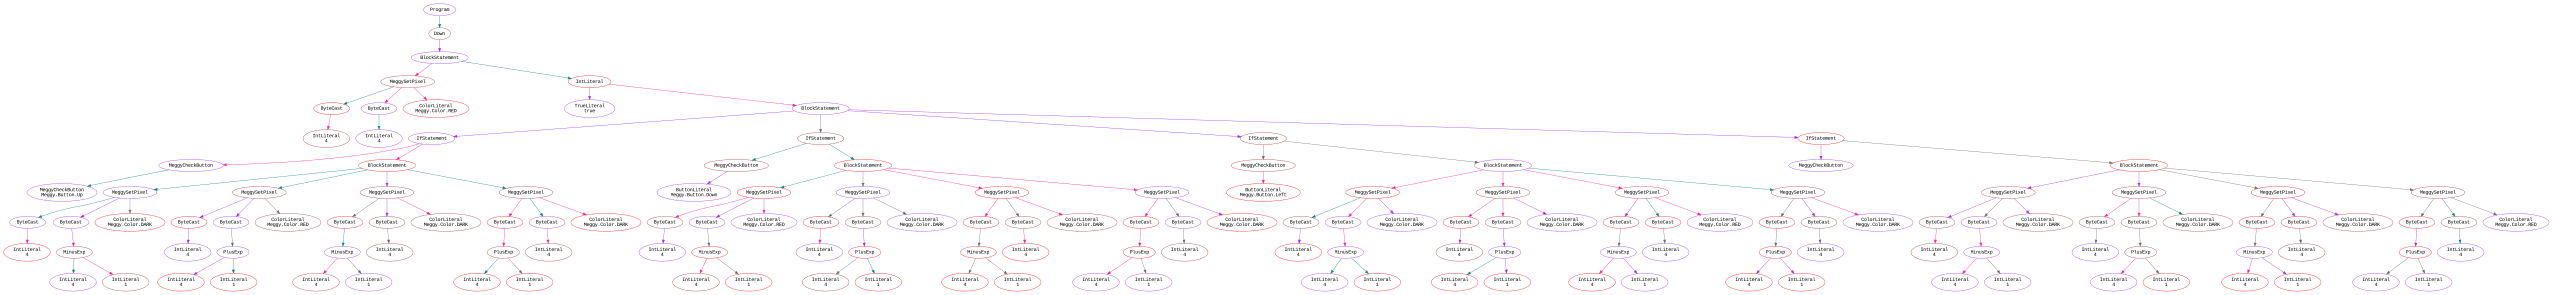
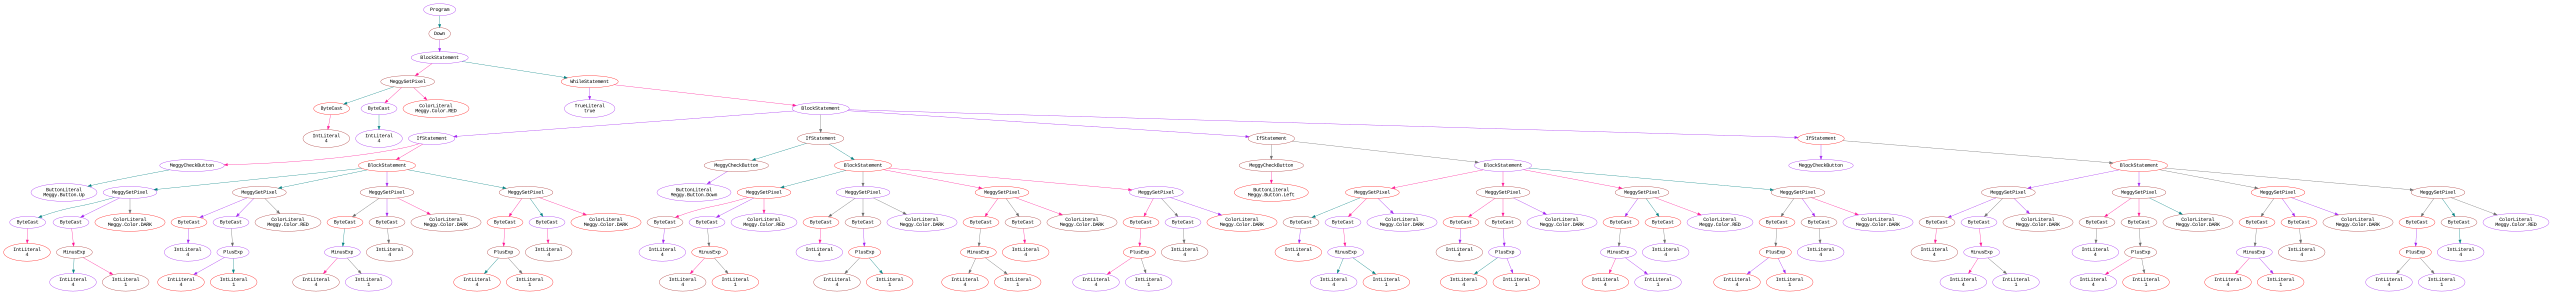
  digraph {
    fontname="Liberation Mono"
    node [color=purple fontname="Liberation Mono"]
    edge [color=deeppink fontname="Liberation Mono"]
    n1 [label=Program]
    n2 [color=brown label=Down]
    n3 [label=BlockStatement]
    n4 [color=brown label=MeggySetPixel]
-   n5 [color=red label=IntLiteral]
+   n5 [color=red label=WhileStatement]
    n6 [color=red label=ByteCast]
    n7 [label=ByteCast]
    n8 [color=red label="ColorLiteral\nMeggy.Color.RED"]
    n9 [label="TrueLiteral\ntrue"]
    n10 [label=BlockStatement]
    n11 [color=brown label="IntLiteral\n4"]
    n12 [label="IntLiteral\n4"]
    n13 [label=IfStatement]
    n14 [color=brown label=IfStatement]
    n15 [color=brown label=IfStatement]
    n16 [color=red label=IfStatement]
    n17 [label=MeggyCheckButton]
    n18 [color=red label=BlockStatement]
    n19 [color=brown label=MeggyCheckButton]
    n20 [color=red label=BlockStatement]
    n21 [color=brown label=MeggyCheckButton]
    n22 [label=BlockStatement]
    n23 [label=MeggyCheckButton]
    n24 [color=red label=BlockStatement]
-   n25 [label="MeggyCheckButton\nMeggy.Button.Up"]
+   n25 [label="ButtonLiteral\nMeggy.Button.Up"]
    n26 [label=MeggySetPixel]
    n27 [color=brown label=MeggySetPixel]
    n28 [color=brown label=MeggySetPixel]
    n29 [color=brown label=MeggySetPixel]
    n30 [label=ByteCast]
    n31 [label=ByteCast]
    n32 [color=red label="ColorLiteral\nMeggy.Color.DARK"]
    n33 [color=red label=ByteCast]
    n34 [label=ByteCast]
    n35 [color=brown label="ColorLiteral\nMeggy.Color.RED"]
    n36 [color=red label=ByteCast]
    n37 [color=brown label=ByteCast]
    n38 [color=brown label="ColorLiteral\nMeggy.Color.DARK"]
    n39 [color=red label=ByteCast]
    n40 [label=ByteCast]
    n41 [color=red label="ColorLiteral\nMeggy.Color.DARK"]
    n42 [color=red label="IntLiteral\n4"]
    n43 [color=brown label=MinusExp]
    n44 [label="IntLiteral\n4"]
    n45 [color=brown label="IntLiteral\n1"]
    n46 [label="IntLiteral\n4"]
    n47 [label=PlusExp]
    n48 [color=red label="IntLiteral\n4"]
    n49 [color=red label="IntLiteral\n1"]
    n50 [label=MinusExp]
    n51 [color=brown label="IntLiteral\n4"]
    n52 [color=brown label="IntLiteral\n4"]
    n53 [label="IntLiteral\n1"]
    n54 [color=brown label=PlusExp]
    n55 [color=brown label="IntLiteral\n4"]
    n56 [color=red label="IntLiteral\n4"]
    n57 [color=red label="IntLiteral\n1"]
    n58 [label="ButtonLiteral\nMeggy.Button.Down"]
    n59 [color=red label=MeggySetPixel]
    n60 [label=MeggySetPixel]
    n61 [color=red label=MeggySetPixel]
    n62 [label=MeggySetPixel]
    n63 [color=brown label=ByteCast]
    n64 [label=ByteCast]
    n65 [label="ColorLiteral\nMeggy.Color.RED"]
    n66 [color=red label=ByteCast]
    n67 [color=brown label=ByteCast]
    n68 [label="ColorLiteral\nMeggy.Color.DARK"]
    n69 [color=red label=ByteCast]
    n70 [color=brown label=ByteCast]
    n71 [color=brown label="ColorLiteral\nMeggy.Color.DARK"]
    n72 [color=red label=ByteCast]
    n73 [label=ByteCast]
    n74 [color=red label="ColorLiteral\nMeggy.Color.DARK"]
    n75 [label="IntLiteral\n4"]
    n76 [color=red label=MinusExp]
    n77 [color=brown label="IntLiteral\n4"]
    n78 [color=red label="IntLiteral\n1"]
    n79 [label="IntLiteral\n4"]
    n80 [color=red label=PlusExp]
    n81 [color=brown label="IntLiteral\n4"]
    n82 [color=red label="IntLiteral\n1"]
    n83 [color=red label=MinusExp]
    n84 [color=red label="IntLiteral\n4"]
    n85 [color=red label="IntLiteral\n4"]
    n86 [color=red label="IntLiteral\n1"]
    n87 [color=red label=PlusExp]
    n88 [color=brown label="IntLiteral\n4"]
    n89 [label="IntLiteral\n4"]
    n90 [label="IntLiteral\n1"]
    n91 [color=red label="ButtonLiteral\nMeggy.Button.Left"]
    n92 [color=red label=MeggySetPixel]
    n93 [color=brown label=MeggySetPixel]
    n94 [color=brown label=MeggySetPixel]
    n95 [color=brown label=MeggySetPixel]
    n96 [color=brown label=ByteCast]
    n97 [label=ByteCast]
    n98 [label="ColorLiteral\nMeggy.Color.DARK"]
    n99 [color=red label=ByteCast]
    n100 [color=brown label=ByteCast]
    n101 [label="ColorLiteral\nMeggy.Color.DARK"]
    n102 [color=red label=ByteCast]
    n103 [color=red label=ByteCast]
    n104 [label="ColorLiteral\nMeggy.Color.RED"]
    n105 [color=red label=ByteCast]
    n106 [color=brown label=ByteCast]
    n107 [label="ColorLiteral\nMeggy.Color.DARK"]
    n108 [color=red label="IntLiteral\n4"]
    n109 [label=MinusExp]
    n110 [label="IntLiteral\n4"]
    n111 [color=red label="IntLiteral\n1"]
    n112 [color=brown label="IntLiteral\n4"]
    n113 [label=PlusExp]
    n114 [color=red label="IntLiteral\n4"]
    n115 [color=red label="IntLiteral\n1"]
    n116 [label=MinusExp]
    n117 [label="IntLiteral\n4"]
    n118 [color=red label="IntLiteral\n4"]
    n119 [label="IntLiteral\n1"]
    n120 [color=red label=PlusExp]
    n121 [label="IntLiteral\n4"]
    n122 [color=red label="IntLiteral\n4"]
    n123 [color=red label="IntLiteral\n1"]
    n124 [color=brown label=MeggySetPixel]
    n125 [color=brown label=MeggySetPixel]
    n126 [color=red label=MeggySetPixel]
    n127 [color=brown label=MeggySetPixel]
    n128 [color=brown label=ByteCast]
    n129 [label=ByteCast]
    n130 [color=brown label="ColorLiteral\nMeggy.Color.DARK"]
    n131 [color=brown label=ByteCast]
    n132 [color=brown label=ByteCast]
    n133 [color=brown label="ColorLiteral\nMeggy.Color.DARK"]
    n134 [color=red label=ByteCast]
    n135 [color=red label=ByteCast]
    n136 [color=brown label="ColorLiteral\nMeggy.Color.DARK"]
    n137 [color=red label=ByteCast]
    n138 [color=brown label=ByteCast]
    n139 [label="ColorLiteral\nMeggy.Color.RED"]
    n140 [color=brown label="IntLiteral\n4"]
    n141 [label=MinusExp]
    n142 [label="IntLiteral\n4"]
    n143 [label="IntLiteral\n1"]
    n144 [label="IntLiteral\n4"]
    n145 [color=brown label=PlusExp]
    n146 [label="IntLiteral\n4"]
    n147 [color=red label="IntLiteral\n1"]
    n148 [label=MinusExp]
    n149 [color=brown label="IntLiteral\n4"]
    n150 [color=red label="IntLiteral\n4"]
    n151 [color=red label="IntLiteral\n1"]
    n152 [color=red label=PlusExp]
    n153 [label="IntLiteral\n4"]
    n154 [label="IntLiteral\n4"]
    n155 [label="IntLiteral\n1"]
    n1 -> n2 [color=teal]
    n2 -> n3 [color=purple]
    n3 -> n4
    n3 -> n5 [color=teal]
    n4 -> n6 [color=teal]
    n4 -> n7
    n4 -> n8
    n5 -> n9 [color=purple]
    n5 -> n10
    n6 -> n11
    n7 -> n12 [color=teal]
    n10 -> n13 [color=purple]
    n10 -> n14 [color=gray40]
    n10 -> n15 [color=purple]
    n10 -> n16 [color=purple]
    n13 -> n17
    n13 -> n18
    n14 -> n19 [color=teal]
    n14 -> n20 [color=teal]
    n15 -> n21 [color=gray40]
    n15 -> n22 [color=gray40]
    n16 -> n23 [color=purple]
    n16 -> n24 [color=gray40]
    n17 -> n25 [color=teal]
    n18 -> n26 [color=teal]
    n18 -> n27 [color=teal]
    n18 -> n28 [color=purple]
    n18 -> n29 [color=teal]
    n19 -> n58 [color=purple]
    n20 -> n59 [color=teal]
    n20 -> n60 [color=gray40]
    n20 -> n61
    n20 -> n62
    n21 -> n91
    n22 -> n92
    n22 -> n93
    n22 -> n94
    n22 -> n95 [color=teal]
    n24 -> n124 [color=purple]
    n24 -> n125 [color=purple]
    n24 -> n126 [color=gray40]
    n24 -> n127 [color=gray40]
    n26 -> n30 [color=teal]
    n26 -> n31 [color=purple]
    n26 -> n32 [color=gray40]
    n27 -> n33 [color=purple]
    n27 -> n34 [color=purple]
    n27 -> n35 [color=gray40]
    n28 -> n36 [color=gray40]
    n28 -> n37 [color=purple]
    n28 -> n38
    n29 -> n39
    n29 -> n40 [color=teal]
    n29 -> n41
    n30 -> n42
    n31 -> n43
    n33 -> n46 [color=purple]
    n34 -> n47 [color=gray40]
    n36 -> n50 [color=teal]
    n37 -> n51 [color=gray40]
    n39 -> n54
    n40 -> n55
    n43 -> n44 [color=teal]
    n43 -> n45
    n47 -> n48 [color=purple]
    n47 -> n49 [color=teal]
    n50 -> n52
    n50 -> n53 [color=gray40]
    n54 -> n56 [color=teal]
    n54 -> n57 [color=gray40]
    n59 -> n63
    n59 -> n64 [color=purple]
    n59 -> n65
    n60 -> n66 [color=gray40]
    n60 -> n67 [color=gray40]
    n60 -> n68 [color=gray40]
    n61 -> n69
    n61 -> n70 [color=gray40]
    n61 -> n71
    n62 -> n72
    n62 -> n73 [color=gray40]
    n62 -> n74 [color=purple]
    n63 -> n75 [color=purple]
    n64 -> n76 [color=gray40]
    n66 -> n79
    n67 -> n80 [color=purple]
    n69 -> n83 [color=gray40]
    n70 -> n84
    n72 -> n87
    n73 -> n88 [color=gray40]
    n76 -> n77
    n76 -> n78 [color=gray40]
    n80 -> n81 [color=gray40]
    n80 -> n82 [color=teal]
    n83 -> n85 [color=gray40]
    n83 -> n86 [color=gray40]
    n87 -> n89
    n87 -> n90 [color=gray40]
    n92 -> n96 [color=teal]
    n92 -> n97
    n92 -> n98 [color=purple]
    n93 -> n99
    n93 -> n100
    n93 -> n101 [color=purple]
    n94 -> n102 [color=purple]
    n94 -> n103 [color=teal]
    n94 -> n104
    n95 -> n105 [color=gray40]
    n95 -> n106 [color=purple]
    n95 -> n107
    n96 -> n108 [color=purple]
    n97 -> n109
    n99 -> n112 [color=purple]
    n100 -> n113 [color=purple]
    n102 -> n116 [color=gray40]
    n103 -> n117 [color=gray40]
    n105 -> n120 [color=gray40]
    n106 -> n121 [color=gray40]
    n109 -> n110 [color=teal]
    n109 -> n111 [color=teal]
    n113 -> n114 [color=teal]
    n113 -> n115 [color=purple]
    n116 -> n118
    n116 -> n119 [color=purple]
    n120 -> n122 [color=purple]
    n120 -> n123 [color=purple]
    n124 -> n128 [color=purple]
    n124 -> n129 [color=gray40]
    n124 -> n130 [color=purple]
    n125 -> n131
    n125 -> n132
    n125 -> n133 [color=teal]
    n126 -> n134 [color=gray40]
    n126 -> n135 [color=purple]
    n126 -> n136 [color=purple]
    n127 -> n137 [color=gray40]
    n127 -> n138 [color=teal]
    n127 -> n139 [color=gray40]
    n128 -> n140
    n129 -> n141
    n131 -> n144 [color=gray40]
    n132 -> n145 [color=gray40]
    n134 -> n148 [color=gray40]
    n135 -> n149 [color=gray40]
    n137 -> n152 [color=purple]
    n138 -> n153 [color=teal]
    n141 -> n142
    n141 -> n143 [color=gray40]
    n145 -> n146
    n145 -> n147 [color=gray40]
    n148 -> n150
    n148 -> n151 [color=purple]
    n152 -> n154 [color=gray40]
    n152 -> n155 [color=gray40]
  }
